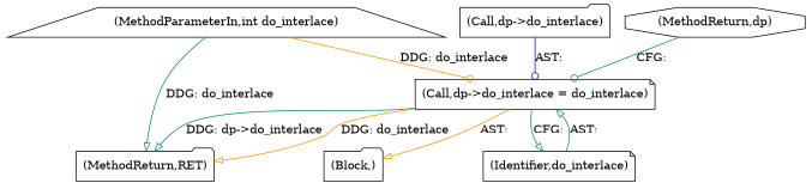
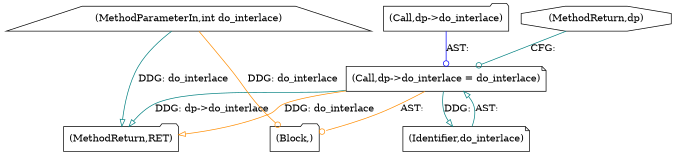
  digraph {
    node [shape=folder]
    edge [arrowhead=onormal color=teal]
    n1 [label="(Call,dp->do_interlace = do_interlace)" shape=note]
    n2 [label="(Block,)"]
    n3 [label="(Identifier,do_interlace)" shape=note]
    n4 [label="(MethodReturn,RET)"]
    n5 [label="(MethodParameterIn,int do_interlace)" shape=trapezium]
    n6 [label="(Call,dp->do_interlace)"]
    n7 [label="(MethodReturn,dp)" shape=octagon]
-   n1 -> n2 [color=darkorange label="AST: "]
-   n1 -> n3 [label="CFG: "]
+   n1 -> n2 [arrowhead=odot color=darkorange label="AST: "]
+   n1 -> n3 [label="DDG: "]
    n1 -> n4 [label="DDG: dp->do_interlace"]
    n1 -> n4 [color=darkorange label="DDG: do_interlace"]
    n3 -> n1 [label="AST: "]
-   n5 -> n1 [arrowhead=odot color=darkorange label="DDG: do_interlace"]
+   n5 -> n2 [arrowhead=odot color=darkorange label="DDG: do_interlace"]
    n5 -> n4 [label="DDG: do_interlace"]
    n6 -> n1 [arrowhead=odot color=blue label="AST: "]
    n7 -> n1 [arrowhead=odot label="CFG: "]
  }
